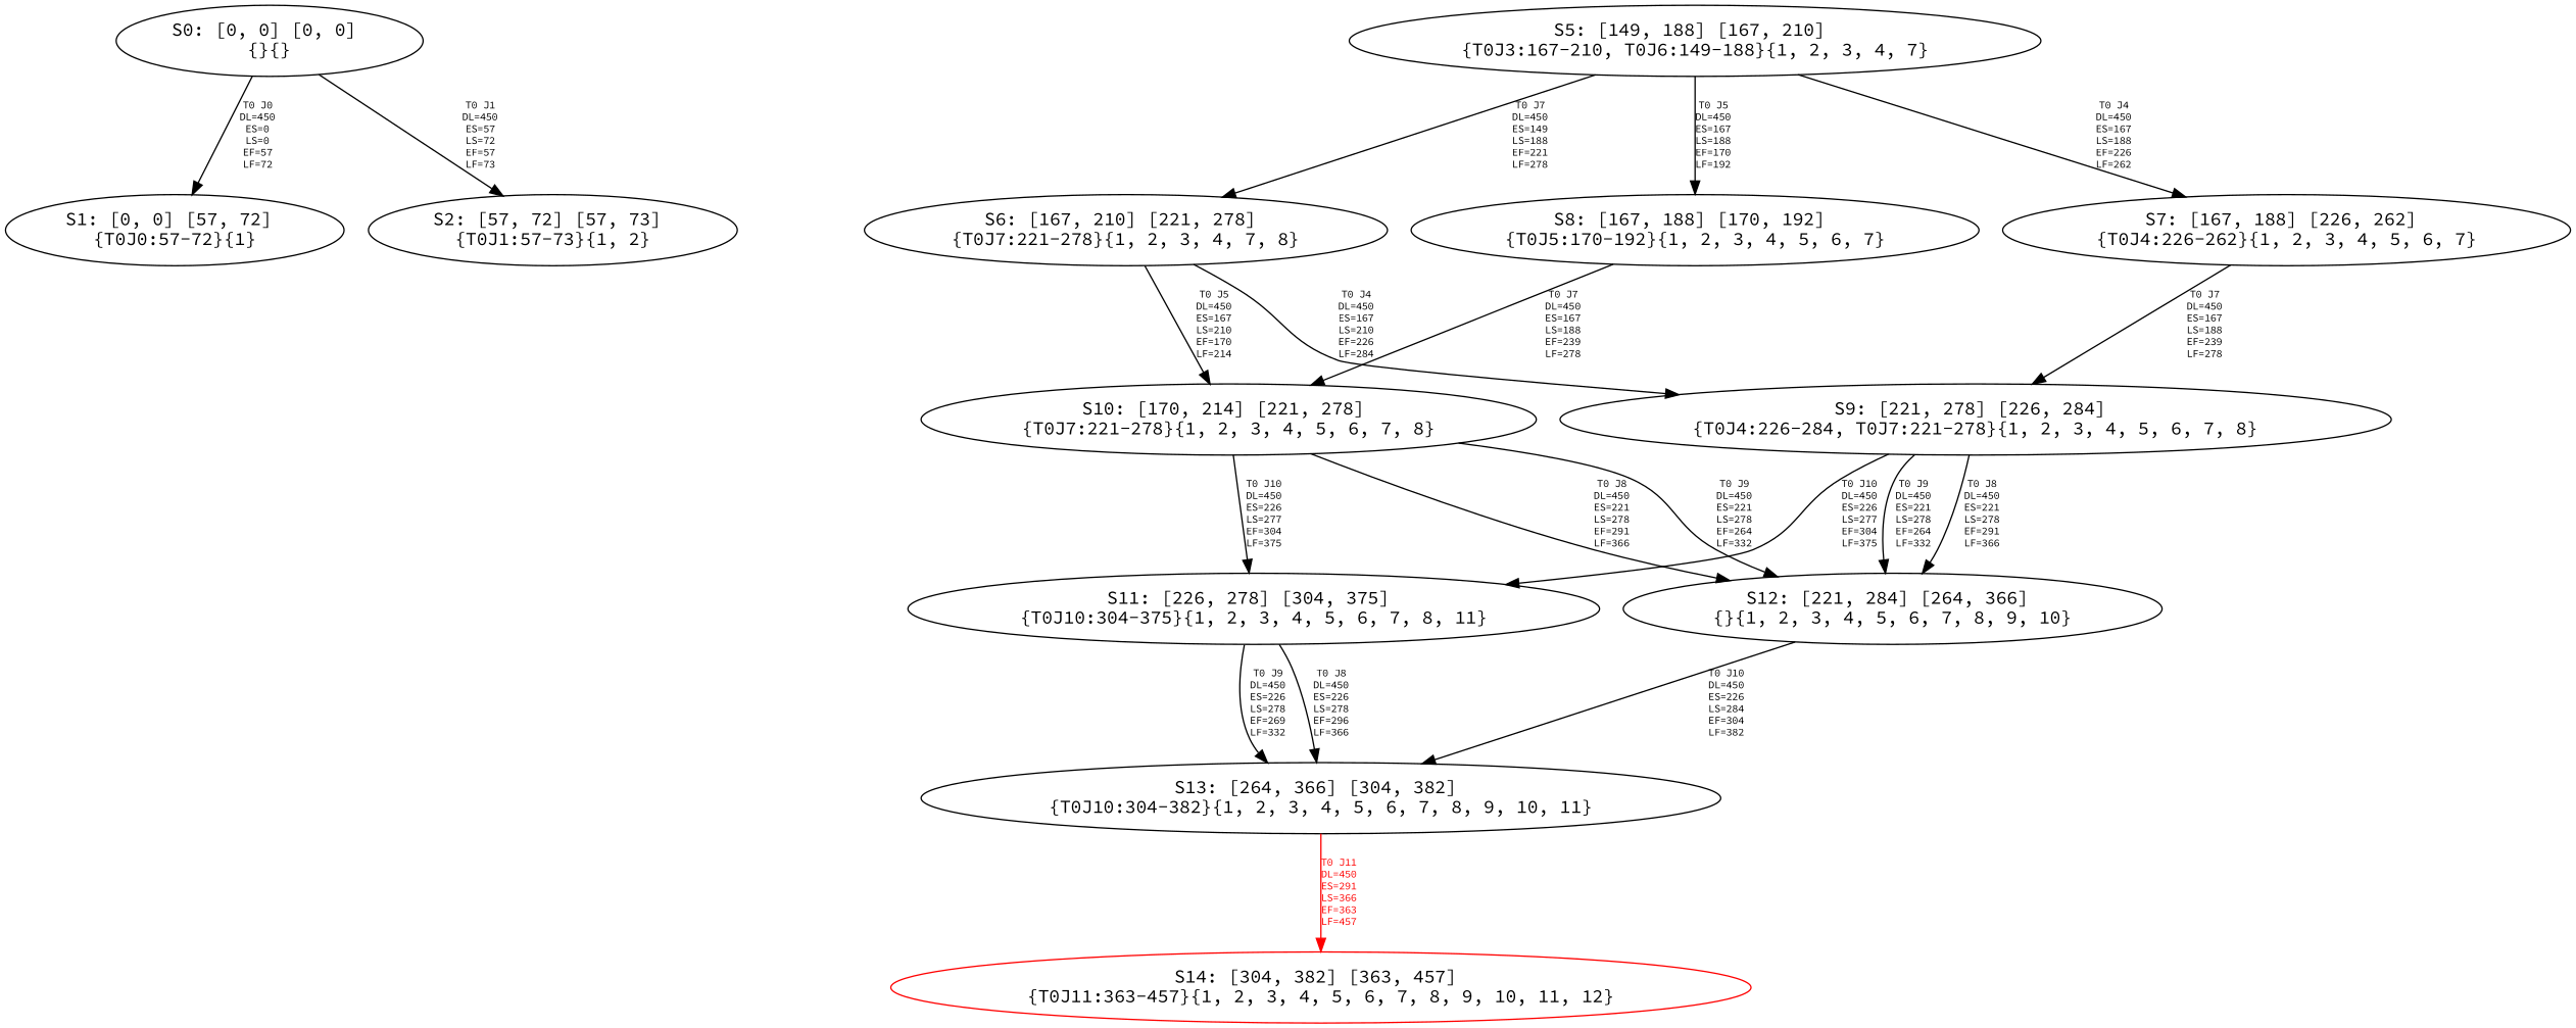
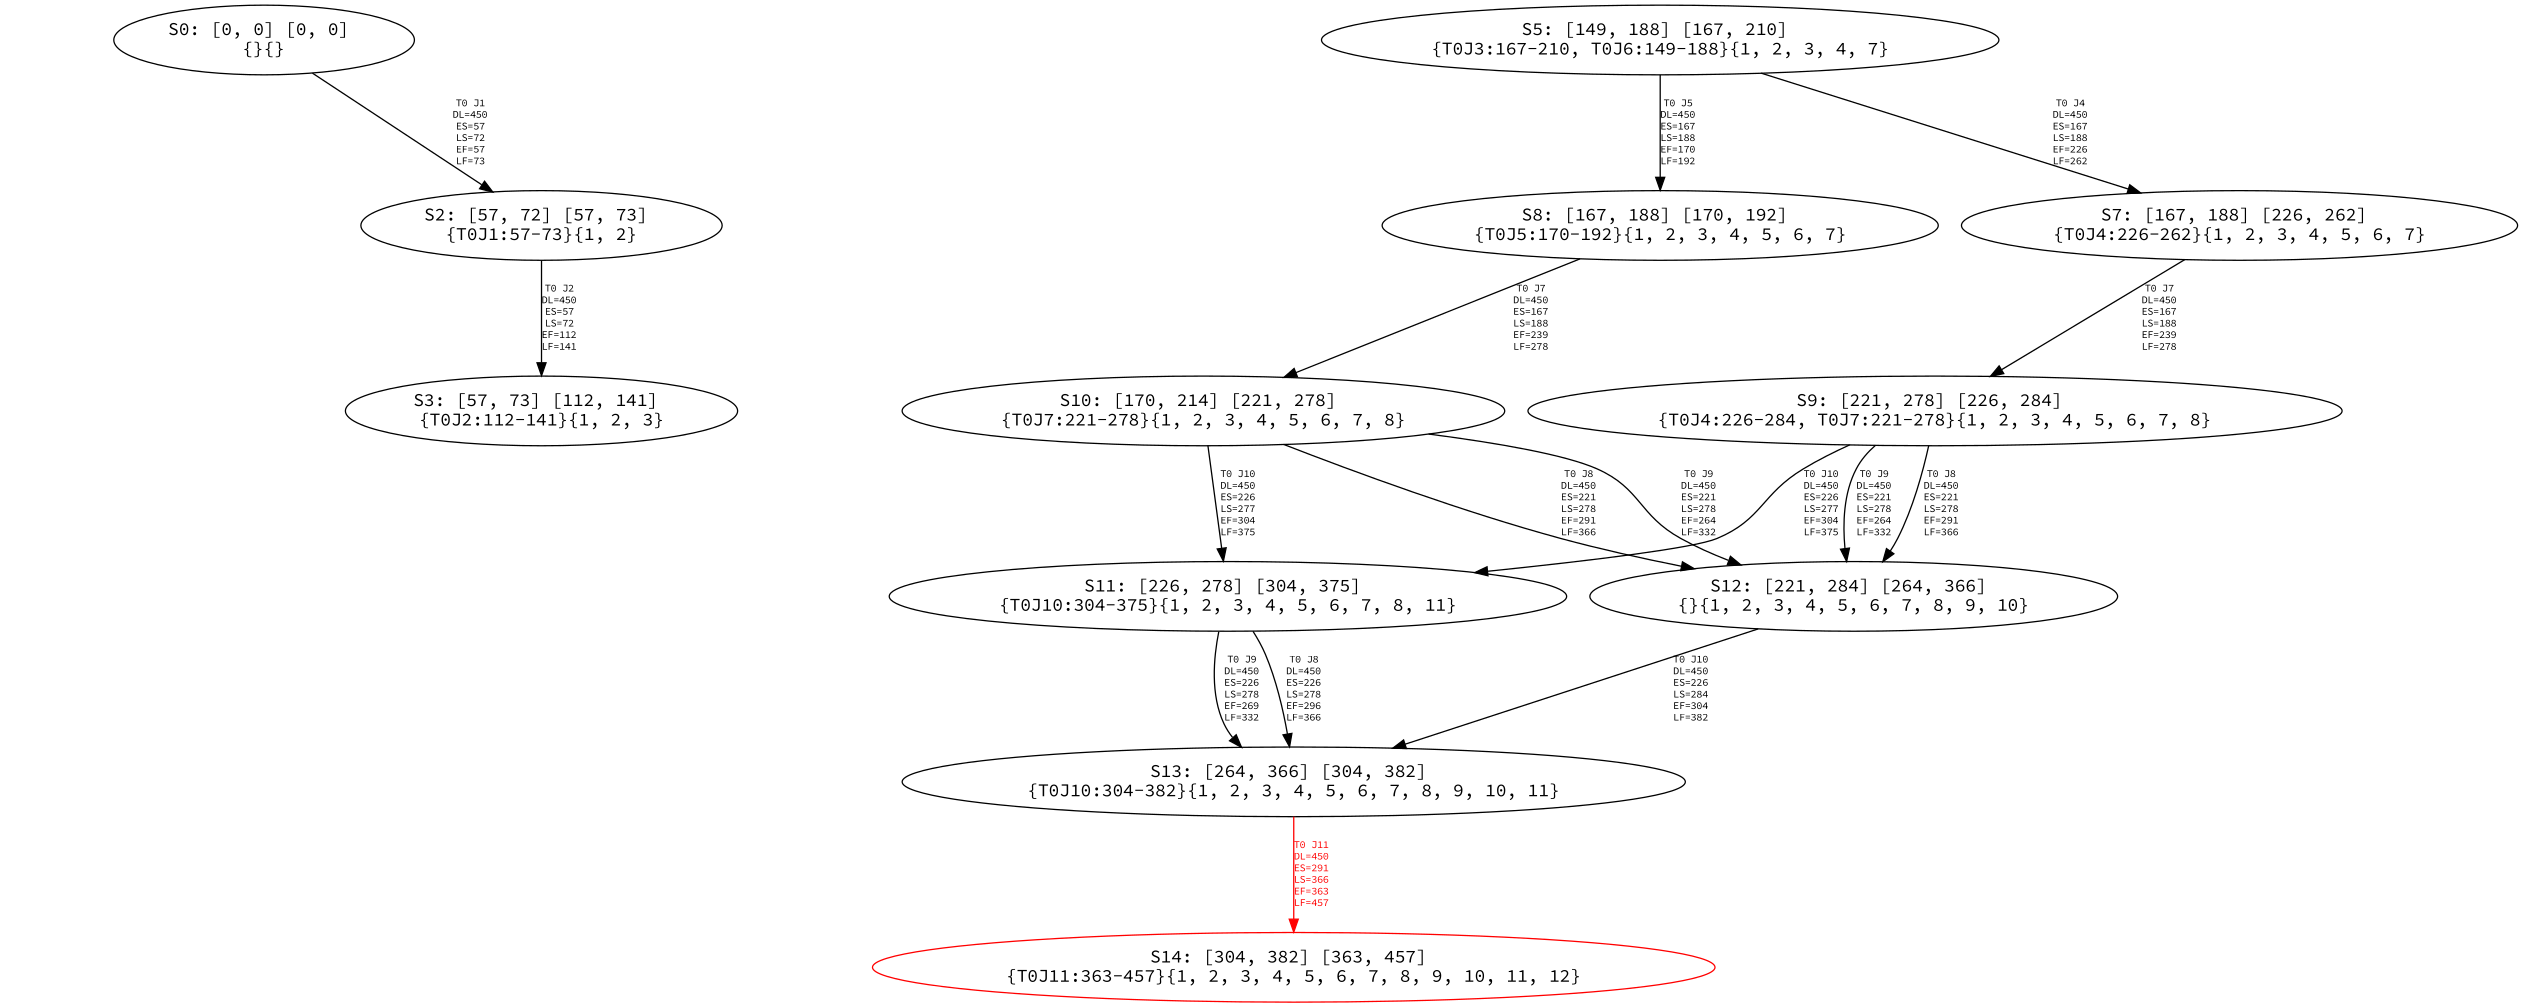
  digraph {
    fontname="Source Code Pro"
    node [fontname="Source Code Pro"]
    edge [fontname="Source Code Pro" fontsize=8]
    n1 [label="S0: [0, 0] [0, 0] \n{}{}"]
-   n2 [label="S1: [0, 0] [57, 72] \n{T0J0:57-72}{1}"]
    n3 [label="S2: [57, 72] [57, 73] \n{T0J1:57-73}{1, 2}"]
+   n4 [label="S3: [57, 73] [112, 141] \n{T0J2:112-141}{1, 2, 3}"]
    n5 [label="S5: [149, 188] [167, 210] \n{T0J3:167-210, T0J6:149-188}{1, 2, 3, 4, 7}"]
-   n6 [label="S6: [167, 210] [221, 278] \n{T0J7:221-278}{1, 2, 3, 4, 7, 8}"]
    n7 [label="S7: [167, 188] [226, 262] \n{T0J4:226-262}{1, 2, 3, 4, 5, 6, 7}"]
    n8 [label="S8: [167, 188] [170, 192] \n{T0J5:170-192}{1, 2, 3, 4, 5, 6, 7}"]
    n9 [label="S9: [221, 278] [226, 284] \n{T0J4:226-284, T0J7:221-278}{1, 2, 3, 4, 5, 6, 7, 8}"]
    n10 [label="S10: [170, 214] [221, 278] \n{T0J7:221-278}{1, 2, 3, 4, 5, 6, 7, 8}"]
    n11 [label="S11: [226, 278] [304, 375] \n{T0J10:304-375}{1, 2, 3, 4, 5, 6, 7, 8, 11}"]
    n12 [label="S12: [221, 284] [264, 366] \n{}{1, 2, 3, 4, 5, 6, 7, 8, 9, 10}"]
    n13 [label="S13: [264, 366] [304, 382] \n{T0J10:304-382}{1, 2, 3, 4, 5, 6, 7, 8, 9, 10, 11}"]
    n14 [color=Red label="S14: [304, 382] [363, 457] \n{T0J11:363-457}{1, 2, 3, 4, 5, 6, 7, 8, 9, 10, 11, 12}"]
-   n1 -> n2 [label="T0 J0\nDL=450\nES=0\nLS=0\nEF=57\nLF=72"]
    n1 -> n3 [label="T0 J1\nDL=450\nES=57\nLS=72\nEF=57\nLF=73"]
-   n5 -> n6 [label="T0 J7\nDL=450\nES=149\nLS=188\nEF=221\nLF=278"]
+   n3 -> n4 [label="T0 J2\nDL=450\nES=57\nLS=72\nEF=112\nLF=141"]
    n5 -> n7 [label="T0 J4\nDL=450\nES=167\nLS=188\nEF=226\nLF=262"]
    n5 -> n8 [label="T0 J5\nDL=450\nES=167\nLS=188\nEF=170\nLF=192"]
-   n6 -> n9 [label="T0 J4\nDL=450\nES=167\nLS=210\nEF=226\nLF=284"]
-   n6 -> n10 [label="T0 J5\nDL=450\nES=167\nLS=210\nEF=170\nLF=214"]
    n7 -> n9 [label="T0 J7\nDL=450\nES=167\nLS=188\nEF=239\nLF=278"]
    n8 -> n10 [label="T0 J7\nDL=450\nES=167\nLS=188\nEF=239\nLF=278"]
    n9 -> n11 [label="T0 J10\nDL=450\nES=226\nLS=277\nEF=304\nLF=375"]
    n9 -> n12 [label="T0 J8\nDL=450\nES=221\nLS=278\nEF=291\nLF=366"]
    n9 -> n12 [label="T0 J9\nDL=450\nES=221\nLS=278\nEF=264\nLF=332"]
    n10 -> n11 [label="T0 J10\nDL=450\nES=226\nLS=277\nEF=304\nLF=375"]
    n10 -> n12 [label="T0 J8\nDL=450\nES=221\nLS=278\nEF=291\nLF=366"]
    n10 -> n12 [label="T0 J9\nDL=450\nES=221\nLS=278\nEF=264\nLF=332"]
    n11 -> n13 [label="T0 J8\nDL=450\nES=226\nLS=278\nEF=296\nLF=366"]
    n11 -> n13 [label="T0 J9\nDL=450\nES=226\nLS=278\nEF=269\nLF=332"]
    n12 -> n13 [label="T0 J10\nDL=450\nES=226\nLS=284\nEF=304\nLF=382"]
    n13 -> n14 [color=Red fontcolor=Red label="T0 J11\nDL=450\nES=291\nLS=366\nEF=363\nLF=457"]
  }
